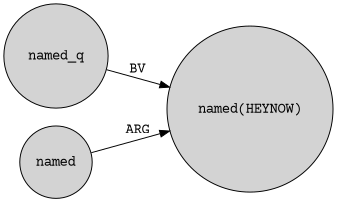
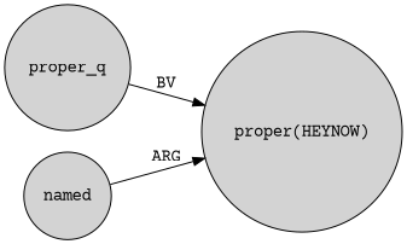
  digraph {
    fontname="Courier Prime"
    rankdir=LR
    node [fontname="Courier Prime" shape=circle style=filled]
    edge [fontname="Courier Prime"]
-   proper_q [label=named_q]
-   "named(HEYNOW)"
+   proper_q
+   "named(HEYNOW)" [label="proper(HEYNOW)"]
    n3 [label=named]
    proper_q -> "named(HEYNOW)" [label=BV]
    n3 -> "named(HEYNOW)" [label=ARG]
  }
